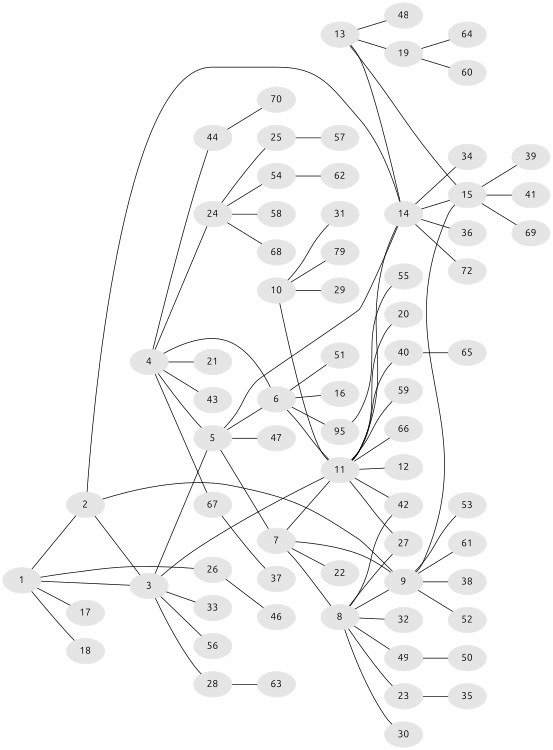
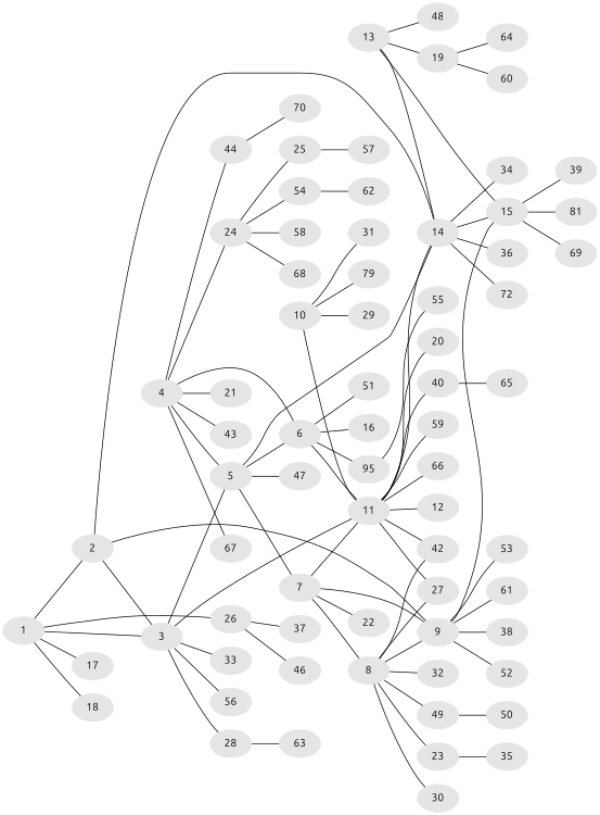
  graph {
    fontname=Ubuntu
    rankdir=LR
    node [color=gray90 fontname=Ubuntu style=filled]
    edge [fontname=Ubuntu]
    1
    2
    3
    17
    18
    26
    9
    14
    5
    11
    28
    33
    56
    37
    46
    15
    38
    52
    53
    61
    34
    36
    72
    6
    7
    47
    27
    42
    12
    20
    40
    59
    66
    63
    4
    21
    24
    43
    44
    67
    16
    n42 [label=95]
    51
    25
    54
    58
    68
    70
    8
    22
    55
    23
    30
    32
    49
    35
    50
    39
-   41
+   41 [label=81]
    69
    10
    29
    31
    n64 [label=79]
    65
    13
    19
    48
    60
    64
    57
    62
    1 -- 2
    1 -- 3
    1 -- 17
    1 -- 18
    1 -- 26
    2 -- 3
    2 -- 9
    2 -- 14
    3 -- 5
    3 -- 11
    3 -- 28
    3 -- 33
    3 -- 56
-   67 -- 37
+   26 -- 37
    26 -- 46
    9 -- 15
    9 -- 38
    9 -- 52
    9 -- 53
    9 -- 61
    14 -- 15
    14 -- 34
    14 -- 36
    14 -- 72
    5 -- 14
    5 -- 6
    5 -- 7
    5 -- 47
    11 -- 14
    11 -- 27
    11 -- 42
    11 -- 12
    11 -- 20
    11 -- 40
    11 -- 59
    11 -- 66
    28 -- 63
    15 -- 39
    15 -- 41
    15 -- 69
    6 -- 11
    6 -- 16
    6 -- n42
    6 -- 51
    7 -- 9
    7 -- 11
    7 -- 8
    7 -- 22
    40 -- 65
    4 -- 5
    4 -- 6
    4 -- 21
    4 -- 24
    4 -- 43
    4 -- 44
    4 -- 67
    24 -- 25
    24 -- 54
    24 -- 58
    24 -- 68
    44 -- 70
    n42 -- 55
    25 -- 57
    54 -- 62
    8 -- 9
    8 -- 27
    8 -- 42
    8 -- 23
    8 -- 30
    8 -- 32
    8 -- 49
    23 -- 35
    49 -- 50
    10 -- 11
    10 -- 29
    10 -- 31
    10 -- n64
    13 -- 14
    13 -- 15
    13 -- 19
    13 -- 48
    19 -- 60
    19 -- 64
  }
